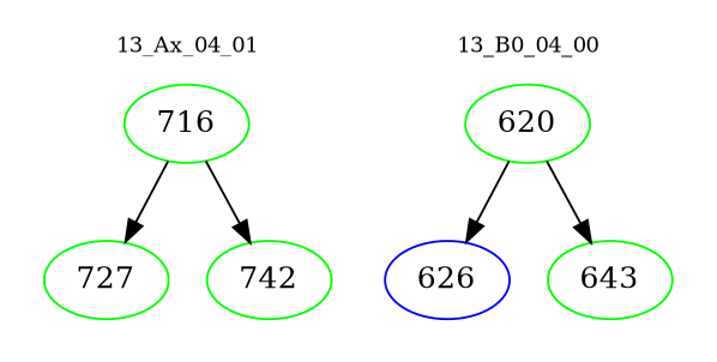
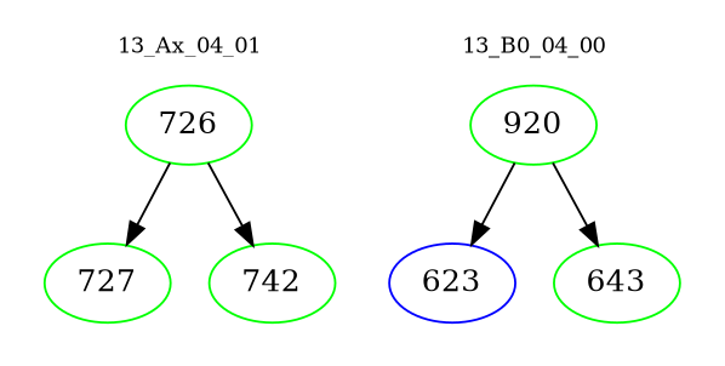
  digraph {
    node [color=green]
    edge [color=black]
-   n1 [label=716]
+   n1 [label=726]
    n2 [label=727]
    n3 [label=742]
-   n4 [label=620]
-   n5 [color=blue label=626]
+   n4 [label=920]
+   n5 [color=blue label=623]
    n6 [label=643]
    subgraph cluster_1 {
      color=white
      fontsize=10
      label="13_Ax_04_01"
      n1
      n2
      n3
    }
    subgraph cluster_2 {
      color=white
      fontsize=10
      label="13_B0_04_00"
      n4
      n5
      n6
    }
    n1 -> n2
    n1 -> n3
    n4 -> n5
    n4 -> n6
  }
